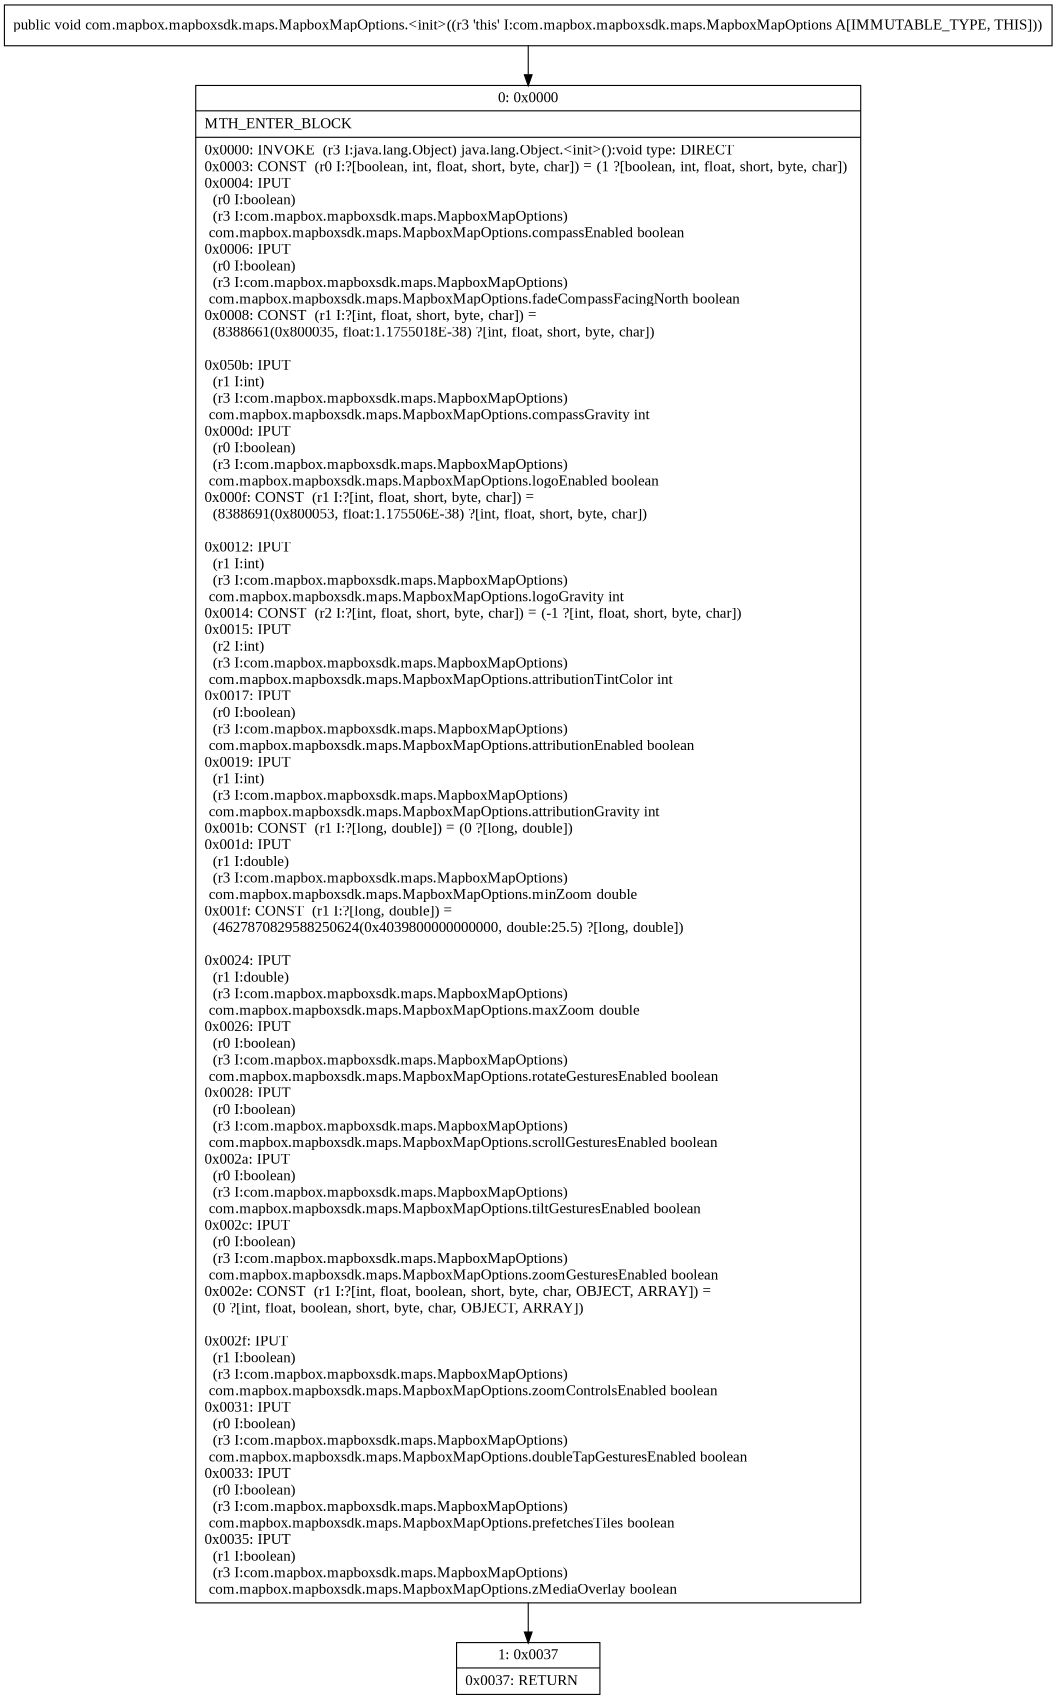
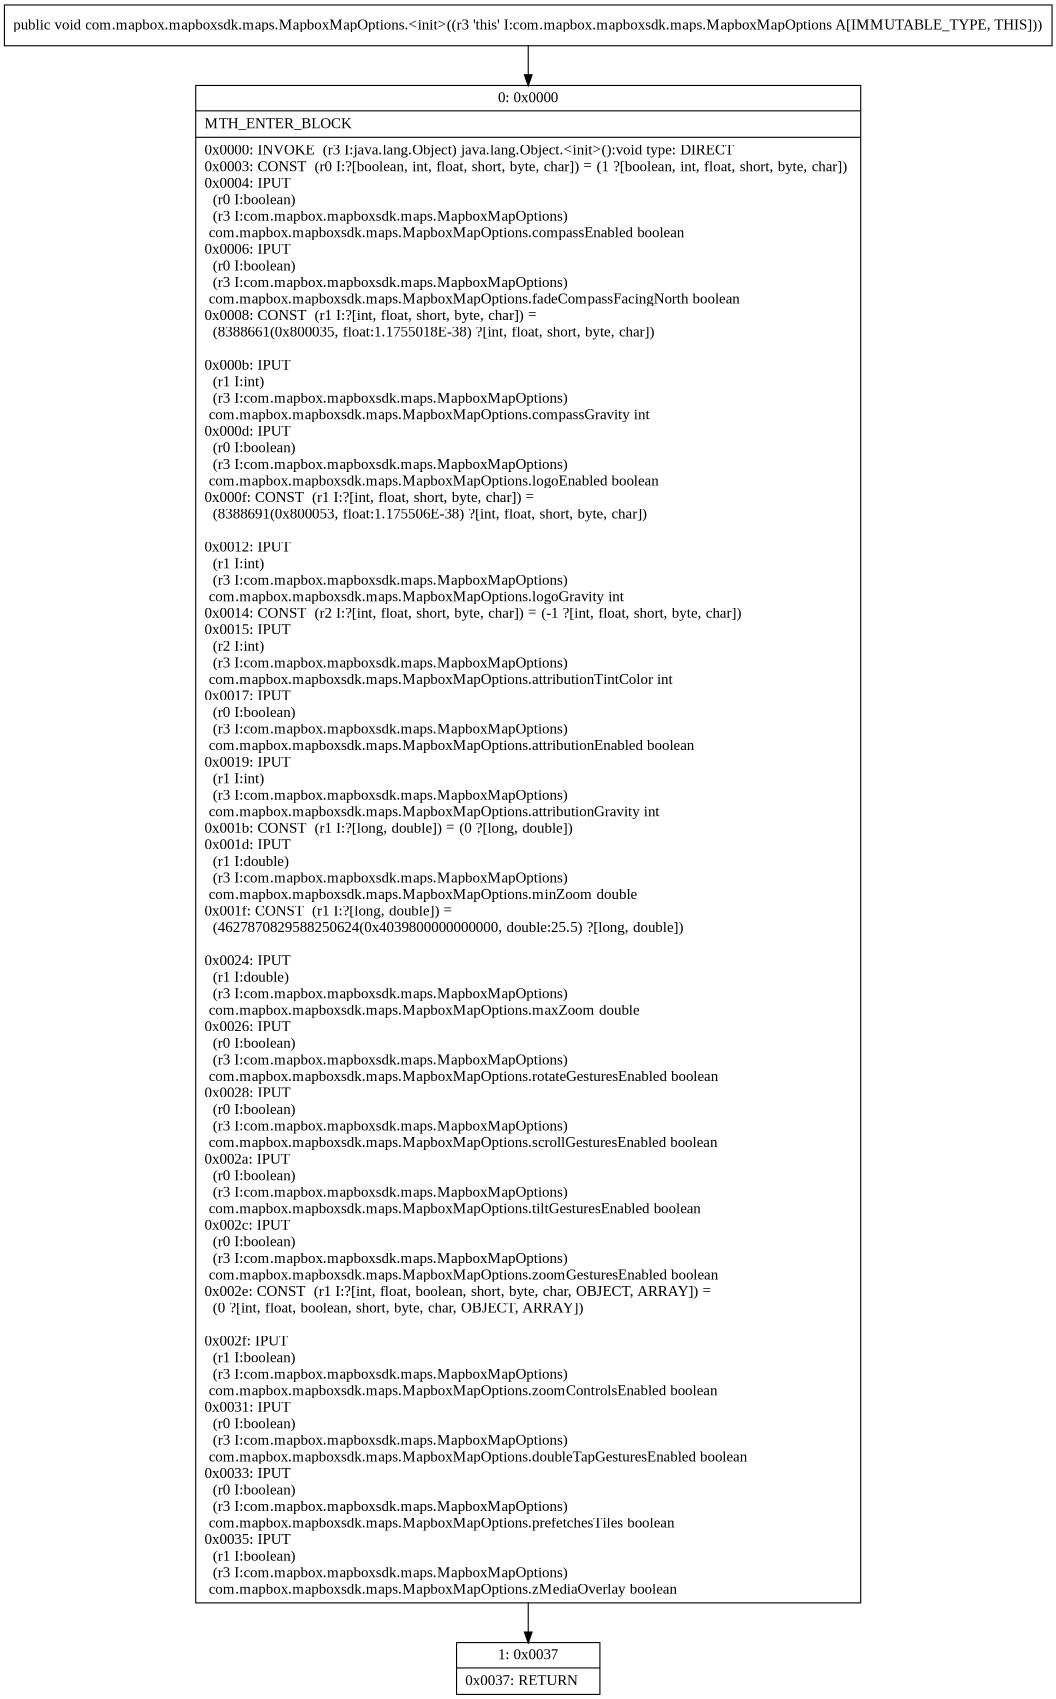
  digraph {
    fontname="Liberation Serif"
    node [shape=record fontname="Liberation Serif"]
    edge [fontname="Liberation Serif"]
-   n1 [label="{0\:\ 0x0000|MTH_ENTER_BLOCK\l|0x0000: INVOKE  (r3 I:java.lang.Object) java.lang.Object.\<init\>():void type: DIRECT \l0x0003: CONST  (r0 I:?[boolean, int, float, short, byte, char]) = (1 ?[boolean, int, float, short, byte, char]) \l0x0004: IPUT  \l  (r0 I:boolean)\l  (r3 I:com.mapbox.mapboxsdk.maps.MapboxMapOptions)\l com.mapbox.mapboxsdk.maps.MapboxMapOptions.compassEnabled boolean \l0x0006: IPUT  \l  (r0 I:boolean)\l  (r3 I:com.mapbox.mapboxsdk.maps.MapboxMapOptions)\l com.mapbox.mapboxsdk.maps.MapboxMapOptions.fadeCompassFacingNorth boolean \l0x0008: CONST  (r1 I:?[int, float, short, byte, char]) = \l  (8388661(0x800035, float:1.1755018E\-38) ?[int, float, short, byte, char])\l \l0x050b: IPUT  \l  (r1 I:int)\l  (r3 I:com.mapbox.mapboxsdk.maps.MapboxMapOptions)\l com.mapbox.mapboxsdk.maps.MapboxMapOptions.compassGravity int \l0x000d: IPUT  \l  (r0 I:boolean)\l  (r3 I:com.mapbox.mapboxsdk.maps.MapboxMapOptions)\l com.mapbox.mapboxsdk.maps.MapboxMapOptions.logoEnabled boolean \l0x000f: CONST  (r1 I:?[int, float, short, byte, char]) = \l  (8388691(0x800053, float:1.175506E\-38) ?[int, float, short, byte, char])\l \l0x0012: IPUT  \l  (r1 I:int)\l  (r3 I:com.mapbox.mapboxsdk.maps.MapboxMapOptions)\l com.mapbox.mapboxsdk.maps.MapboxMapOptions.logoGravity int \l0x0014: CONST  (r2 I:?[int, float, short, byte, char]) = (\-1 ?[int, float, short, byte, char]) \l0x0015: IPUT  \l  (r2 I:int)\l  (r3 I:com.mapbox.mapboxsdk.maps.MapboxMapOptions)\l com.mapbox.mapboxsdk.maps.MapboxMapOptions.attributionTintColor int \l0x0017: IPUT  \l  (r0 I:boolean)\l  (r3 I:com.mapbox.mapboxsdk.maps.MapboxMapOptions)\l com.mapbox.mapboxsdk.maps.MapboxMapOptions.attributionEnabled boolean \l0x0019: IPUT  \l  (r1 I:int)\l  (r3 I:com.mapbox.mapboxsdk.maps.MapboxMapOptions)\l com.mapbox.mapboxsdk.maps.MapboxMapOptions.attributionGravity int \l0x001b: CONST  (r1 I:?[long, double]) = (0 ?[long, double]) \l0x001d: IPUT  \l  (r1 I:double)\l  (r3 I:com.mapbox.mapboxsdk.maps.MapboxMapOptions)\l com.mapbox.mapboxsdk.maps.MapboxMapOptions.minZoom double \l0x001f: CONST  (r1 I:?[long, double]) = \l  (4627870829588250624(0x4039800000000000, double:25.5) ?[long, double])\l \l0x0024: IPUT  \l  (r1 I:double)\l  (r3 I:com.mapbox.mapboxsdk.maps.MapboxMapOptions)\l com.mapbox.mapboxsdk.maps.MapboxMapOptions.maxZoom double \l0x0026: IPUT  \l  (r0 I:boolean)\l  (r3 I:com.mapbox.mapboxsdk.maps.MapboxMapOptions)\l com.mapbox.mapboxsdk.maps.MapboxMapOptions.rotateGesturesEnabled boolean \l0x0028: IPUT  \l  (r0 I:boolean)\l  (r3 I:com.mapbox.mapboxsdk.maps.MapboxMapOptions)\l com.mapbox.mapboxsdk.maps.MapboxMapOptions.scrollGesturesEnabled boolean \l0x002a: IPUT  \l  (r0 I:boolean)\l  (r3 I:com.mapbox.mapboxsdk.maps.MapboxMapOptions)\l com.mapbox.mapboxsdk.maps.MapboxMapOptions.tiltGesturesEnabled boolean \l0x002c: IPUT  \l  (r0 I:boolean)\l  (r3 I:com.mapbox.mapboxsdk.maps.MapboxMapOptions)\l com.mapbox.mapboxsdk.maps.MapboxMapOptions.zoomGesturesEnabled boolean \l0x002e: CONST  (r1 I:?[int, float, boolean, short, byte, char, OBJECT, ARRAY]) = \l  (0 ?[int, float, boolean, short, byte, char, OBJECT, ARRAY])\l \l0x002f: IPUT  \l  (r1 I:boolean)\l  (r3 I:com.mapbox.mapboxsdk.maps.MapboxMapOptions)\l com.mapbox.mapboxsdk.maps.MapboxMapOptions.zoomControlsEnabled boolean \l0x0031: IPUT  \l  (r0 I:boolean)\l  (r3 I:com.mapbox.mapboxsdk.maps.MapboxMapOptions)\l com.mapbox.mapboxsdk.maps.MapboxMapOptions.doubleTapGesturesEnabled boolean \l0x0033: IPUT  \l  (r0 I:boolean)\l  (r3 I:com.mapbox.mapboxsdk.maps.MapboxMapOptions)\l com.mapbox.mapboxsdk.maps.MapboxMapOptions.prefetchesTiles boolean \l0x0035: IPUT  \l  (r1 I:boolean)\l  (r3 I:com.mapbox.mapboxsdk.maps.MapboxMapOptions)\l com.mapbox.mapboxsdk.maps.MapboxMapOptions.zMediaOverlay boolean \l}"]
+   n1 [label="{0\:\ 0x0000|MTH_ENTER_BLOCK\l|0x0000: INVOKE  (r3 I:java.lang.Object) java.lang.Object.\<init\>():void type: DIRECT \l0x0003: CONST  (r0 I:?[boolean, int, float, short, byte, char]) = (1 ?[boolean, int, float, short, byte, char]) \l0x0004: IPUT  \l  (r0 I:boolean)\l  (r3 I:com.mapbox.mapboxsdk.maps.MapboxMapOptions)\l com.mapbox.mapboxsdk.maps.MapboxMapOptions.compassEnabled boolean \l0x0006: IPUT  \l  (r0 I:boolean)\l  (r3 I:com.mapbox.mapboxsdk.maps.MapboxMapOptions)\l com.mapbox.mapboxsdk.maps.MapboxMapOptions.fadeCompassFacingNorth boolean \l0x0008: CONST  (r1 I:?[int, float, short, byte, char]) = \l  (8388661(0x800035, float:1.1755018E\-38) ?[int, float, short, byte, char])\l \l0x000b: IPUT  \l  (r1 I:int)\l  (r3 I:com.mapbox.mapboxsdk.maps.MapboxMapOptions)\l com.mapbox.mapboxsdk.maps.MapboxMapOptions.compassGravity int \l0x000d: IPUT  \l  (r0 I:boolean)\l  (r3 I:com.mapbox.mapboxsdk.maps.MapboxMapOptions)\l com.mapbox.mapboxsdk.maps.MapboxMapOptions.logoEnabled boolean \l0x000f: CONST  (r1 I:?[int, float, short, byte, char]) = \l  (8388691(0x800053, float:1.175506E\-38) ?[int, float, short, byte, char])\l \l0x0012: IPUT  \l  (r1 I:int)\l  (r3 I:com.mapbox.mapboxsdk.maps.MapboxMapOptions)\l com.mapbox.mapboxsdk.maps.MapboxMapOptions.logoGravity int \l0x0014: CONST  (r2 I:?[int, float, short, byte, char]) = (\-1 ?[int, float, short, byte, char]) \l0x0015: IPUT  \l  (r2 I:int)\l  (r3 I:com.mapbox.mapboxsdk.maps.MapboxMapOptions)\l com.mapbox.mapboxsdk.maps.MapboxMapOptions.attributionTintColor int \l0x0017: IPUT  \l  (r0 I:boolean)\l  (r3 I:com.mapbox.mapboxsdk.maps.MapboxMapOptions)\l com.mapbox.mapboxsdk.maps.MapboxMapOptions.attributionEnabled boolean \l0x0019: IPUT  \l  (r1 I:int)\l  (r3 I:com.mapbox.mapboxsdk.maps.MapboxMapOptions)\l com.mapbox.mapboxsdk.maps.MapboxMapOptions.attributionGravity int \l0x001b: CONST  (r1 I:?[long, double]) = (0 ?[long, double]) \l0x001d: IPUT  \l  (r1 I:double)\l  (r3 I:com.mapbox.mapboxsdk.maps.MapboxMapOptions)\l com.mapbox.mapboxsdk.maps.MapboxMapOptions.minZoom double \l0x001f: CONST  (r1 I:?[long, double]) = \l  (4627870829588250624(0x4039800000000000, double:25.5) ?[long, double])\l \l0x0024: IPUT  \l  (r1 I:double)\l  (r3 I:com.mapbox.mapboxsdk.maps.MapboxMapOptions)\l com.mapbox.mapboxsdk.maps.MapboxMapOptions.maxZoom double \l0x0026: IPUT  \l  (r0 I:boolean)\l  (r3 I:com.mapbox.mapboxsdk.maps.MapboxMapOptions)\l com.mapbox.mapboxsdk.maps.MapboxMapOptions.rotateGesturesEnabled boolean \l0x0028: IPUT  \l  (r0 I:boolean)\l  (r3 I:com.mapbox.mapboxsdk.maps.MapboxMapOptions)\l com.mapbox.mapboxsdk.maps.MapboxMapOptions.scrollGesturesEnabled boolean \l0x002a: IPUT  \l  (r0 I:boolean)\l  (r3 I:com.mapbox.mapboxsdk.maps.MapboxMapOptions)\l com.mapbox.mapboxsdk.maps.MapboxMapOptions.tiltGesturesEnabled boolean \l0x002c: IPUT  \l  (r0 I:boolean)\l  (r3 I:com.mapbox.mapboxsdk.maps.MapboxMapOptions)\l com.mapbox.mapboxsdk.maps.MapboxMapOptions.zoomGesturesEnabled boolean \l0x002e: CONST  (r1 I:?[int, float, boolean, short, byte, char, OBJECT, ARRAY]) = \l  (0 ?[int, float, boolean, short, byte, char, OBJECT, ARRAY])\l \l0x002f: IPUT  \l  (r1 I:boolean)\l  (r3 I:com.mapbox.mapboxsdk.maps.MapboxMapOptions)\l com.mapbox.mapboxsdk.maps.MapboxMapOptions.zoomControlsEnabled boolean \l0x0031: IPUT  \l  (r0 I:boolean)\l  (r3 I:com.mapbox.mapboxsdk.maps.MapboxMapOptions)\l com.mapbox.mapboxsdk.maps.MapboxMapOptions.doubleTapGesturesEnabled boolean \l0x0033: IPUT  \l  (r0 I:boolean)\l  (r3 I:com.mapbox.mapboxsdk.maps.MapboxMapOptions)\l com.mapbox.mapboxsdk.maps.MapboxMapOptions.prefetchesTiles boolean \l0x0035: IPUT  \l  (r1 I:boolean)\l  (r3 I:com.mapbox.mapboxsdk.maps.MapboxMapOptions)\l com.mapbox.mapboxsdk.maps.MapboxMapOptions.zMediaOverlay boolean \l}"]
    n2 [label="{1\:\ 0x0037|0x0037: RETURN   \l}"]
    n3 [label="{public void com.mapbox.mapboxsdk.maps.MapboxMapOptions.\<init\>((r3 'this' I:com.mapbox.mapboxsdk.maps.MapboxMapOptions A[IMMUTABLE_TYPE, THIS])) }"]
    n1 -> n2
    n3 -> n1
  }
